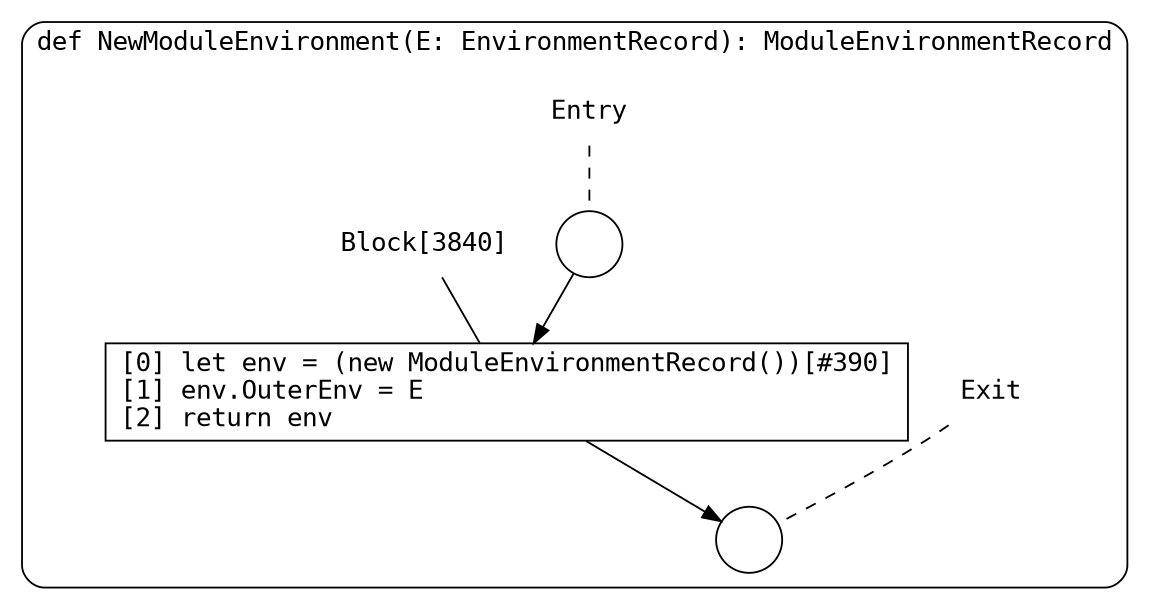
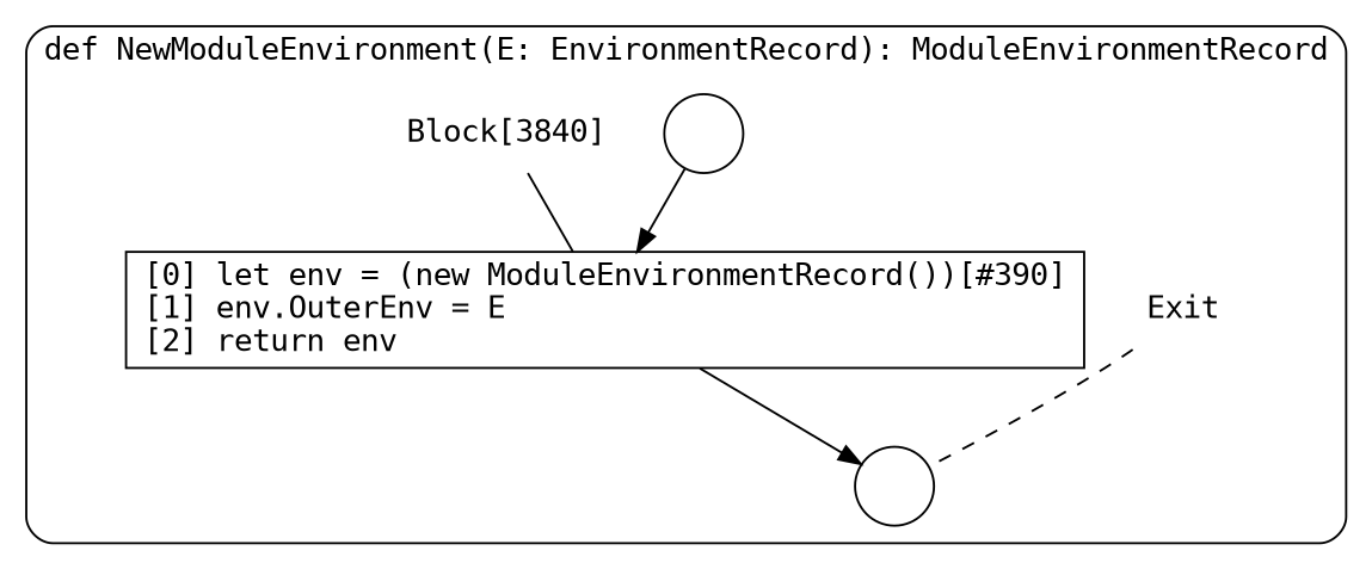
  digraph {
    fontname=Consolas
    node [fontname=Consolas shape=none]
    edge [arrowhead=none color=black fontname=Consolas]
-   n1 [label=<<font color="black">Entry</font>>]
    n2 [color=black fillcolor=white label=" " shape=circle style=filled]
    n3 [color=black fillcolor=white label=<<font color="black">[0] let env = (new ModuleEnvironmentRecord())[#390]<BR ALIGN="LEFT"/>[1] env.OuterEnv = E<BR ALIGN="LEFT"/>[2] return env<BR ALIGN="LEFT"/></font>> shape=box style=filled]
    n4 [color=black fillcolor=white label=" " shape=circle style=filled]
    n5 [label=<<font color="black">Exit</font>>]
    n6 [label=<<font color="black">Block[3840]</font>>]
    subgraph cluster_1 {
      label="def NewModuleEnvironment(E: EnvironmentRecord): ModuleEnvironmentRecord"
      style=rounded
-     n1
      n2
      n3
      n4
      n5
      n6
    }
-   n1 -> n2 [style=dashed]
    n2 -> n3 [arrowhead=""]
    n3 -> n4 [arrowhead=""]
    n5 -> n4 [style=dashed]
    n6 -> n3 [style=solid]
  }
